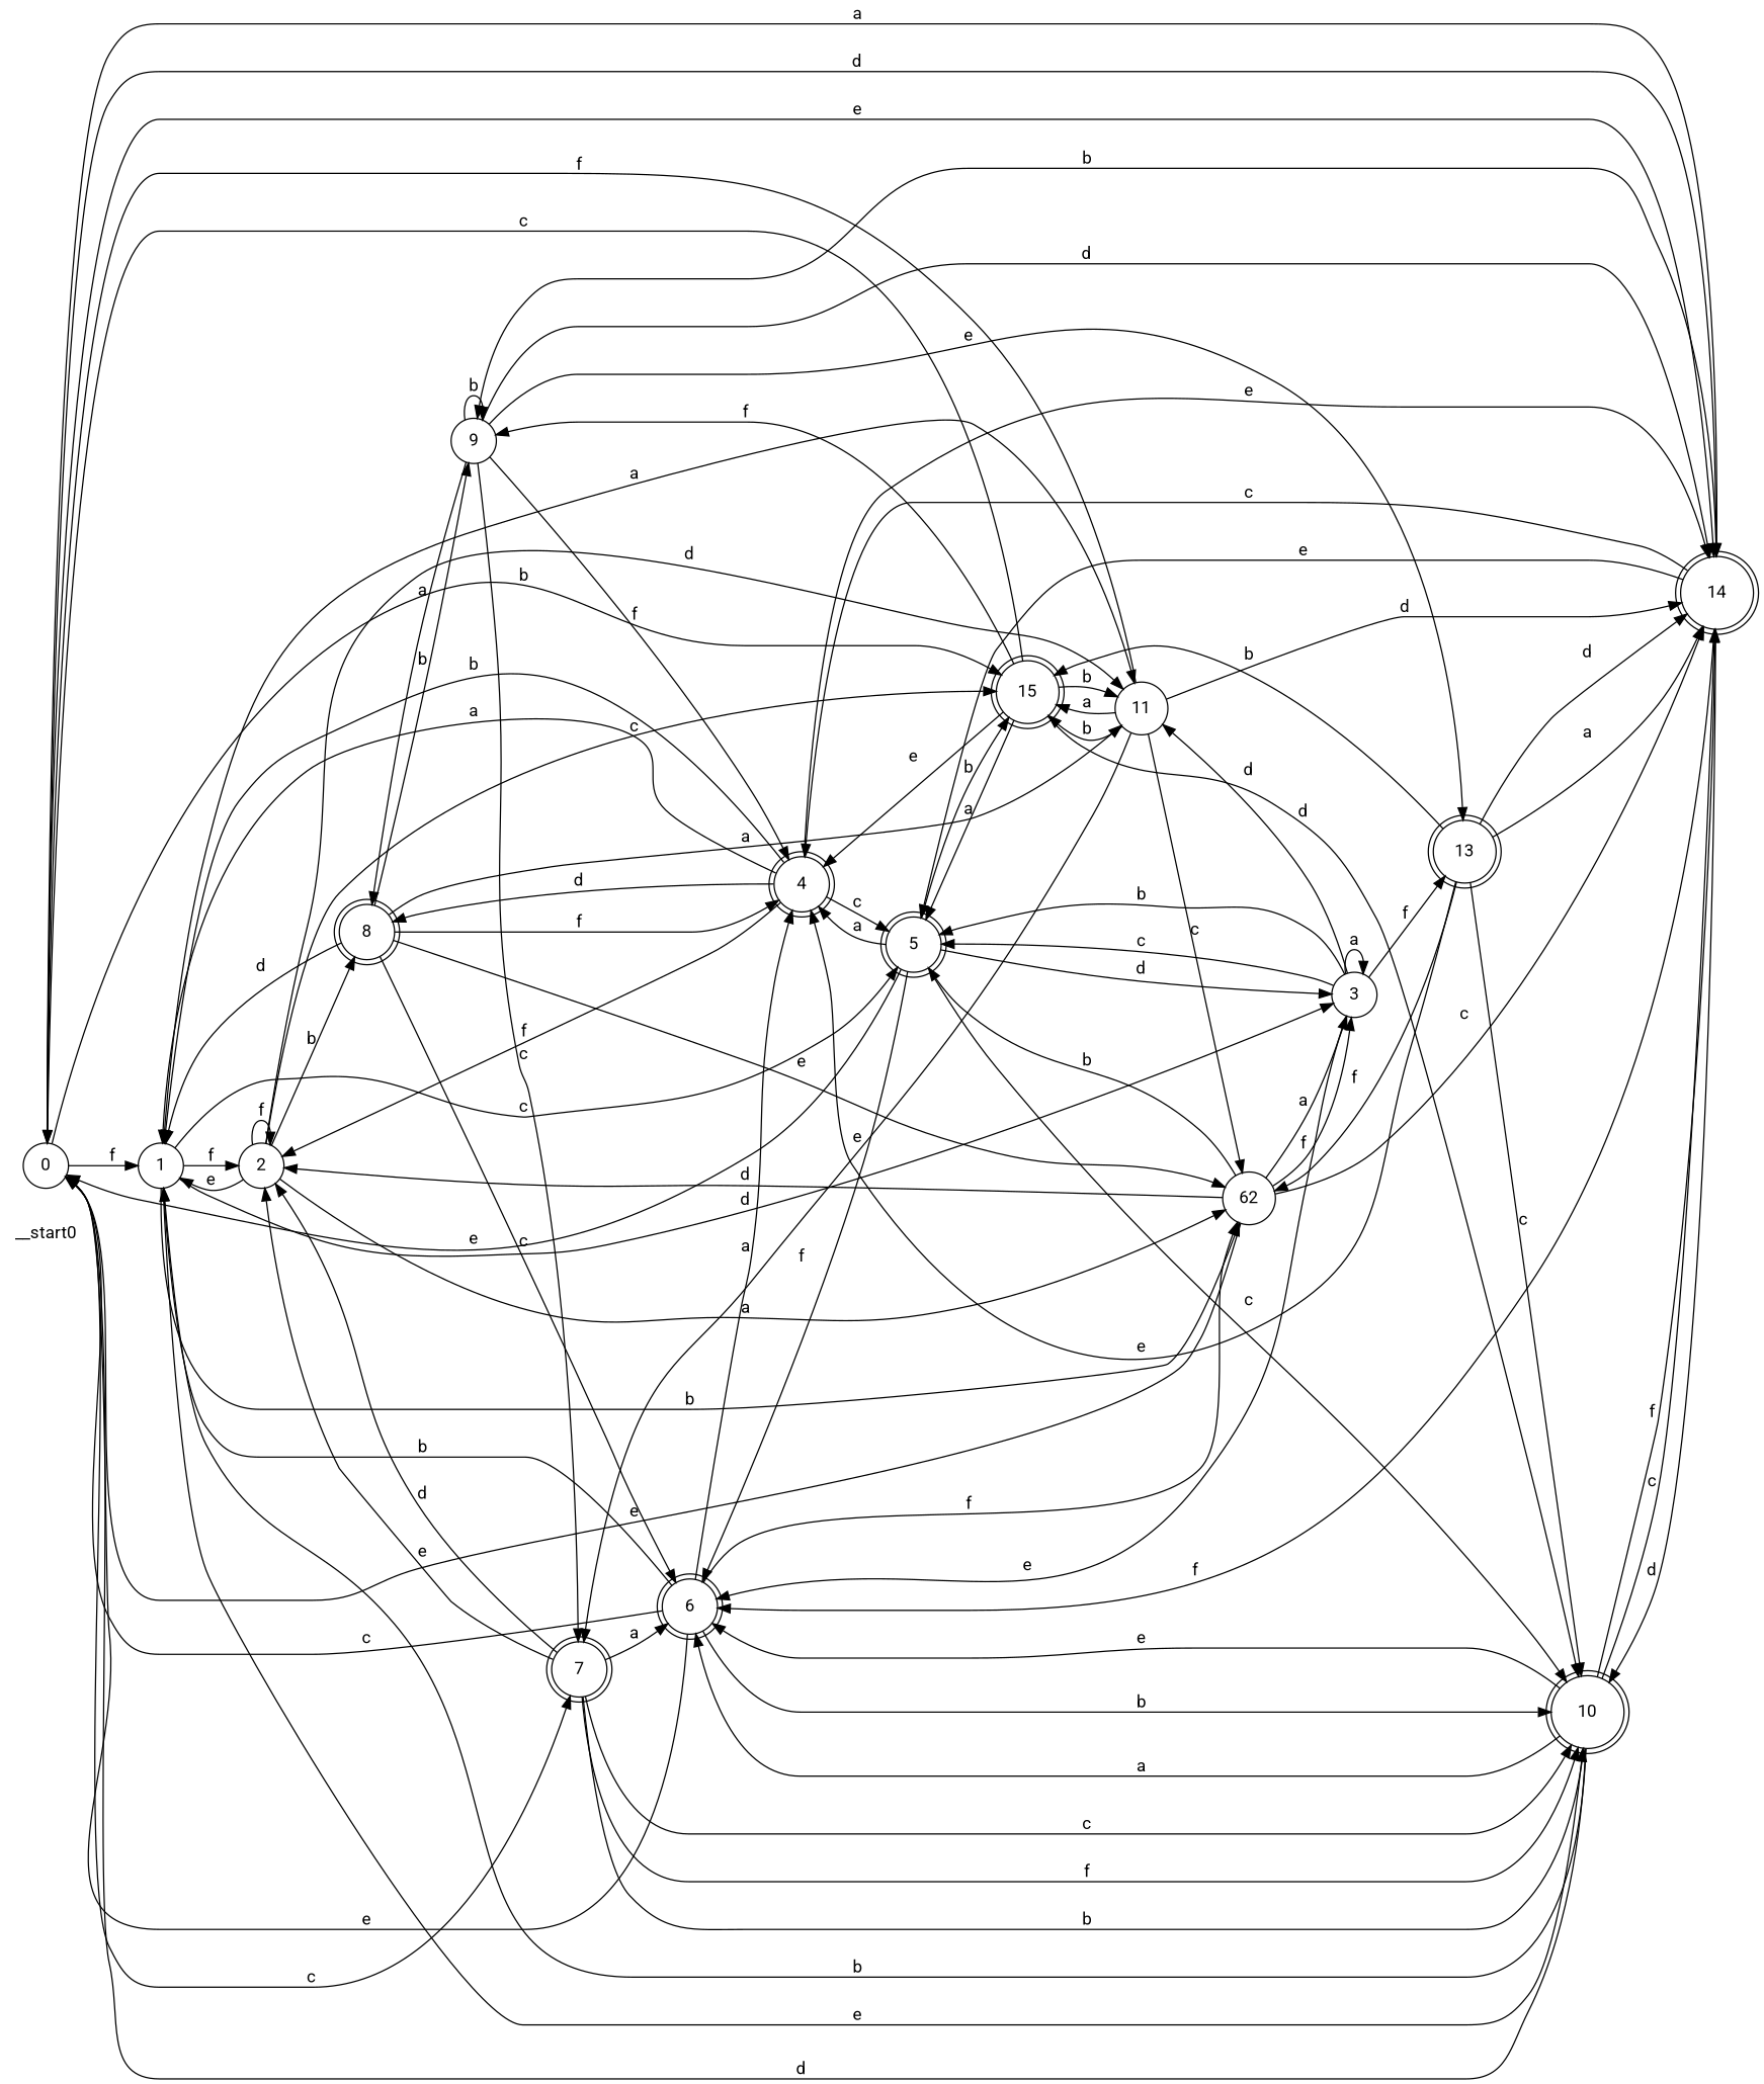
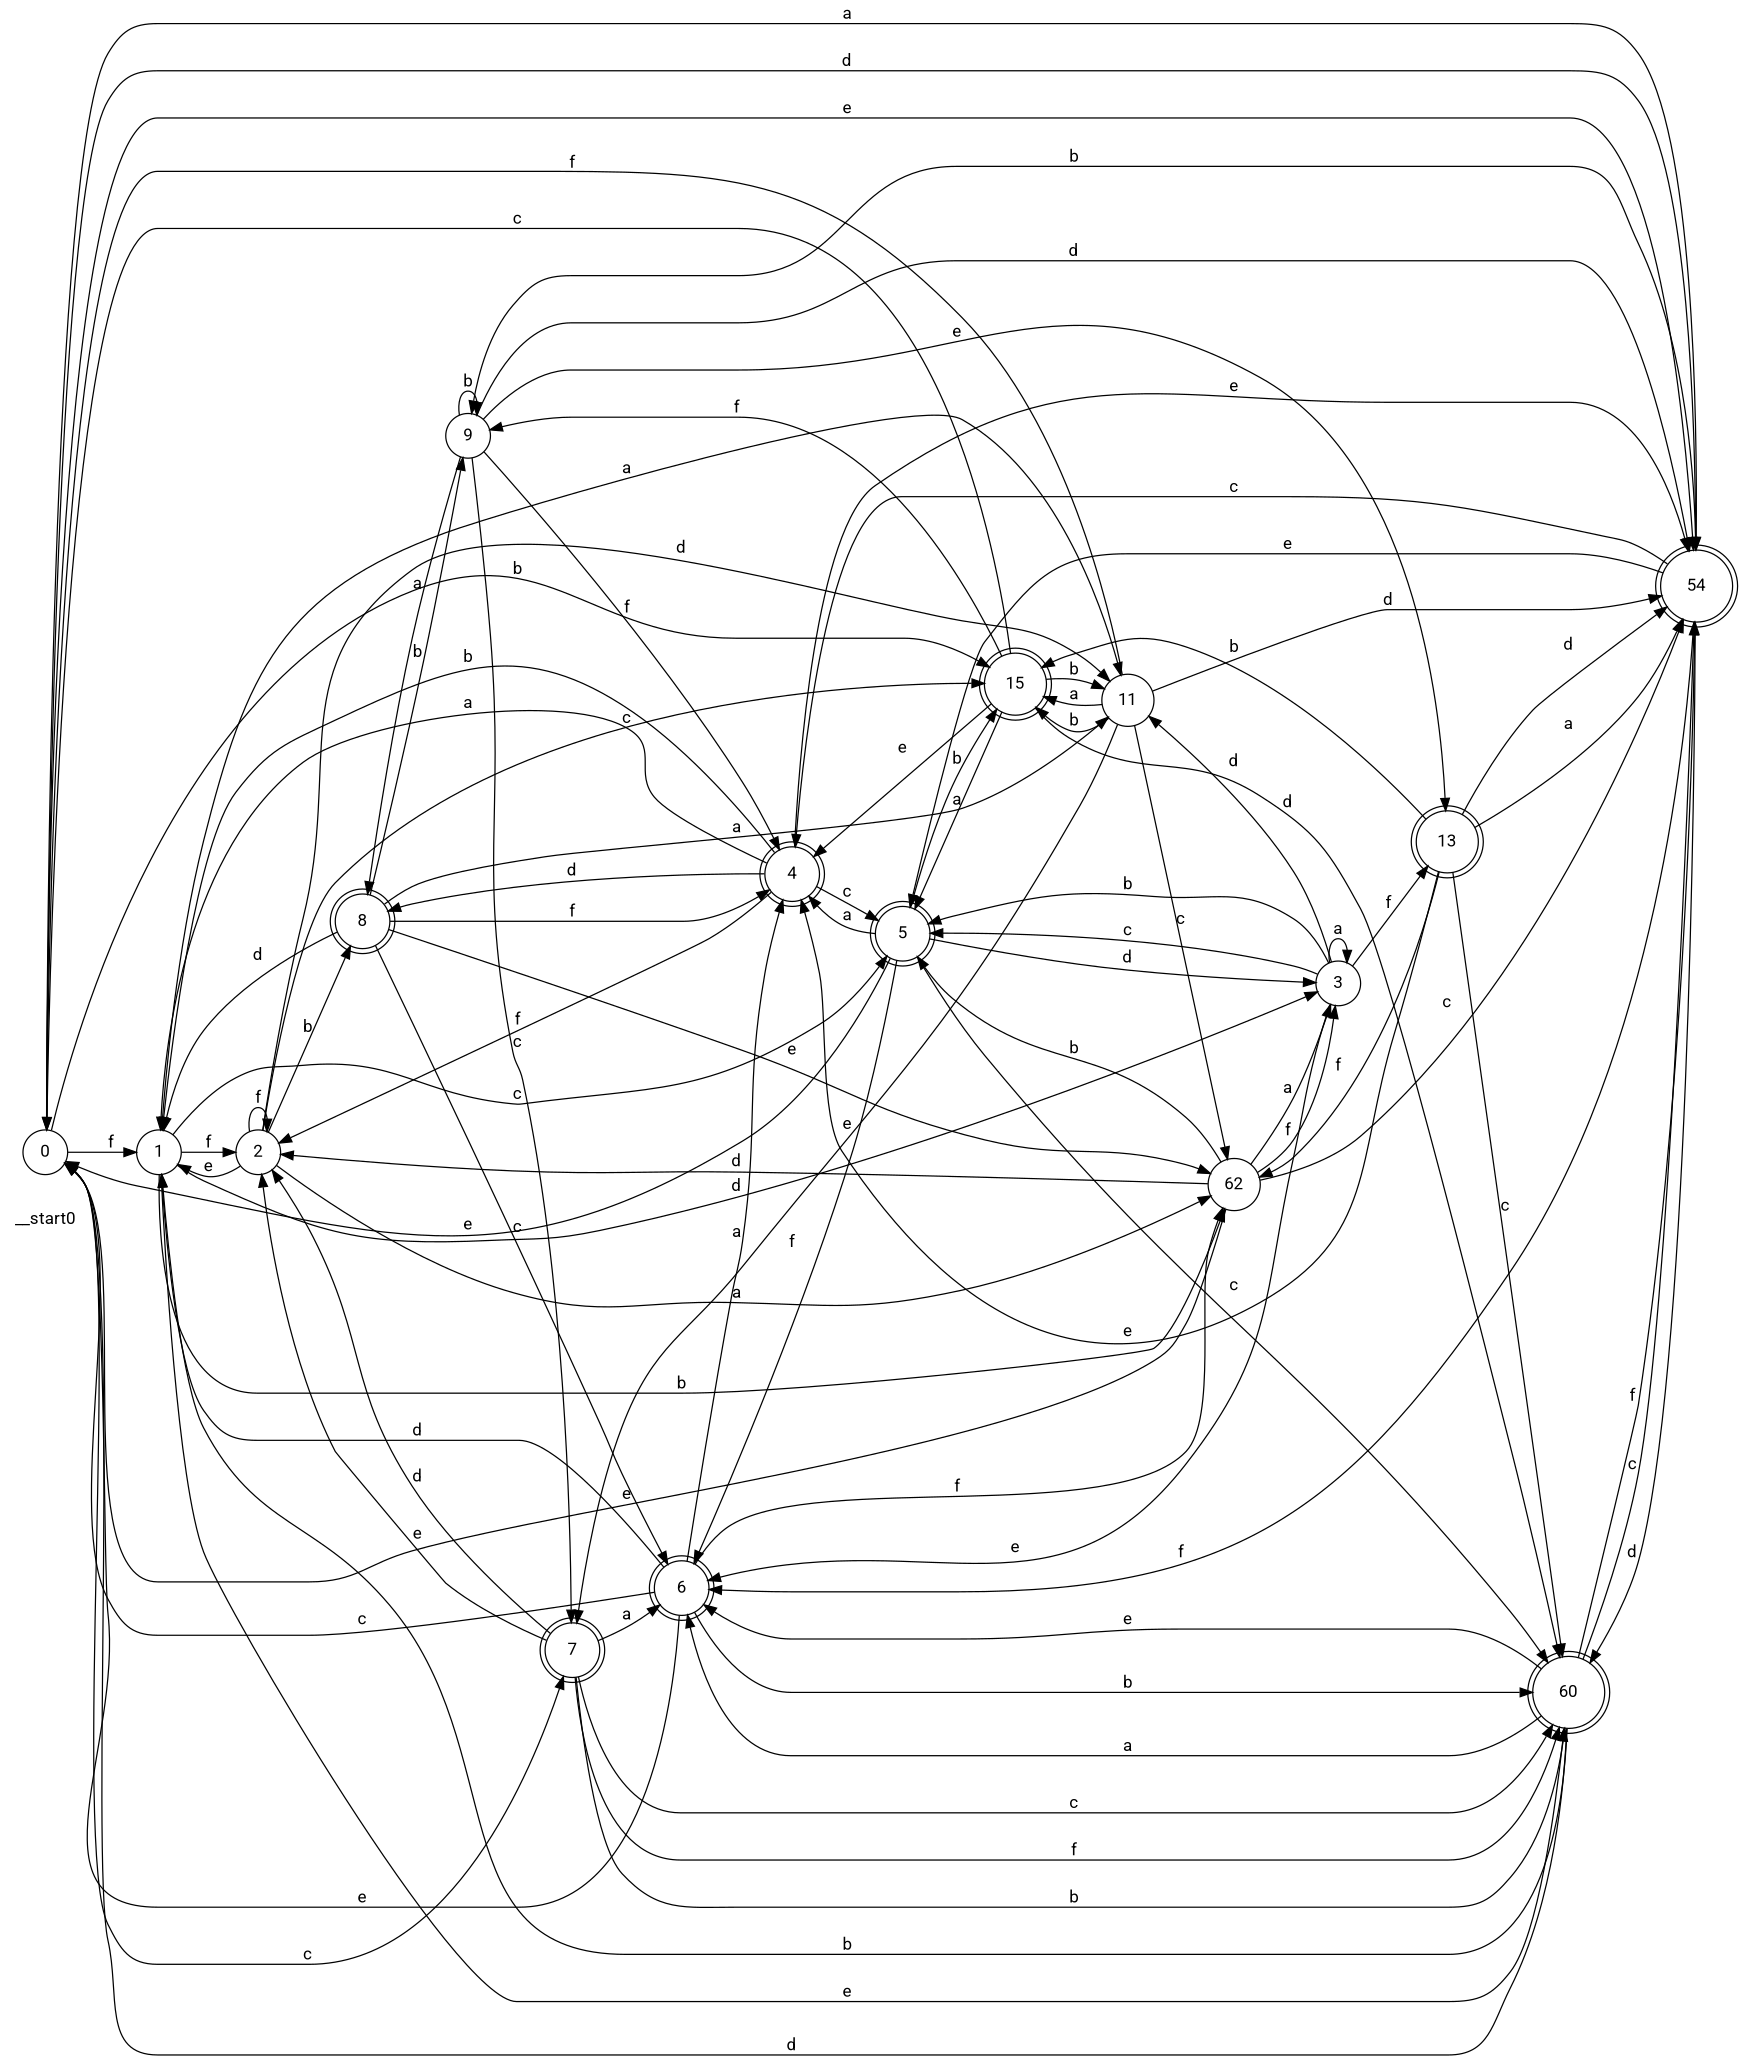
  digraph {
    fontname=Roboto
    rankdir=LR
    node [fontname=Roboto shape=doublecircle color=black fillcolor=white style="rounded,filled"]
    edge [fontname=Roboto]
    __start0 [shape=none color="" fillcolor="" style=""]
    n2 [label=0 shape=circle style=filled]
    n3 [label=1 shape=circle style=filled]
    n4 [label=7]
-   n5 [label=14]
+   n5 [label=54]
    n6 [label=15]
    n7 [label=2 shape=circle style=filled]
    n8 [label=3 shape=circle style=filled]
    n9 [label=5]
-   n10 [label=10]
+   n10 [label=60]
    n11 [label=11 shape=circle style=filled]
    n12 [label=62 shape=circle style=filled]
    n13 [label=6]
    n14 [label=4]
    n15 [label=9 shape=circle style=filled]
    n16 [label=8]
    n17 [label=13]
    n2 -> n3 [label=f]
    n2 -> n4 [label=c]
    n2 -> n5 [label=a]
    n2 -> n5 [label=d]
    n2 -> n5 [label=e]
    n2 -> n6 [label=b]
    n3 -> n7 [label=f]
    n3 -> n8 [label=d]
    n3 -> n9 [label=c]
    n3 -> n10 [label=e]
    n3 -> n11 [label=a]
    n3 -> n12 [label=b]
    n4 -> n7 [label=d]
    n4 -> n7 [label=e]
    n4 -> n10 [label=b]
    n4 -> n10 [label=c]
    n4 -> n10 [label=f]
    n4 -> n13 [label=a]
    n5 -> n9 [label=e]
    n5 -> n10 [label=d]
    n5 -> n13 [label=f]
    n5 -> n14 [label=c]
    n5 -> n15 [label=b]
    n6 -> n2 [label=c]
    n6 -> n9 [label=a]
    n6 -> n10 [label=d]
    n6 -> n11 [label=b]
    n6 -> n14 [label=e]
    n6 -> n15 [label=f]
    n7 -> n3 [label=e]
    n7 -> n6 [label=c]
    n7 -> n7 [label=f]
    n7 -> n11 [label=d]
    n7 -> n12 [label=a]
    n7 -> n16 [label=b]
    n8 -> n8 [label=a]
    n8 -> n9 [label=b]
    n8 -> n9 [label=c]
    n8 -> n11 [label=d]
    n8 -> n13 [label=e]
    n8 -> n17 [label=f]
    n9 -> n2 [label=e]
    n9 -> n6 [label=b]
    n9 -> n8 [label=d]
    n9 -> n10 [label=c]
    n9 -> n13 [label=f]
    n9 -> n14 [label=a]
    n10 -> n2 [label=d]
    n10 -> n3 [label=b]
    n10 -> n5 [label=c]
    n10 -> n5 [label=f]
    n10 -> n13 [label=a]
    n10 -> n13 [label=e]
    n11 -> n2 [label=f]
    n11 -> n4 [label=e]
    n11 -> n5 [label=d]
    n11 -> n6 [label=a]
    n11 -> n6 [label=b]
    n11 -> n12 [label=c]
    n12 -> n2 [label=e]
    n12 -> n5 [label=c]
    n12 -> n7 [label=d]
    n12 -> n8 [label=a]
    n12 -> n8 [label=f]
    n12 -> n9 [label=b]
    n13 -> n2 [label=c]
    n13 -> n2 [label=e]
-   n13 -> n3 [label=b]
+   n13 -> n3 [label=d]
    n13 -> n10 [label=b]
    n13 -> n12 [label=f]
    n13 -> n14 [label=a]
    n14 -> n3 [label=a]
    n14 -> n3 [label=b]
    n14 -> n5 [label=e]
    n14 -> n7 [label=f]
    n14 -> n9 [label=c]
    n14 -> n16 [label=d]
    n15 -> n4 [label=c]
    n15 -> n5 [label=d]
    n15 -> n14 [label=f]
    n15 -> n15 [label=b]
    n15 -> n16 [label=a]
    n15 -> n17 [label=e]
    n16 -> n3 [label=d]
    n16 -> n11 [label=a]
    n16 -> n12 [label=e]
    n16 -> n13 [label=c]
    n16 -> n14 [label=f]
    n16 -> n15 [label=b]
    n17 -> n5 [label=a]
    n17 -> n5 [label=d]
    n17 -> n6 [label=b]
    n17 -> n10 [label=c]
    n17 -> n12 [label=f]
    n17 -> n14 [label=e]
  }
